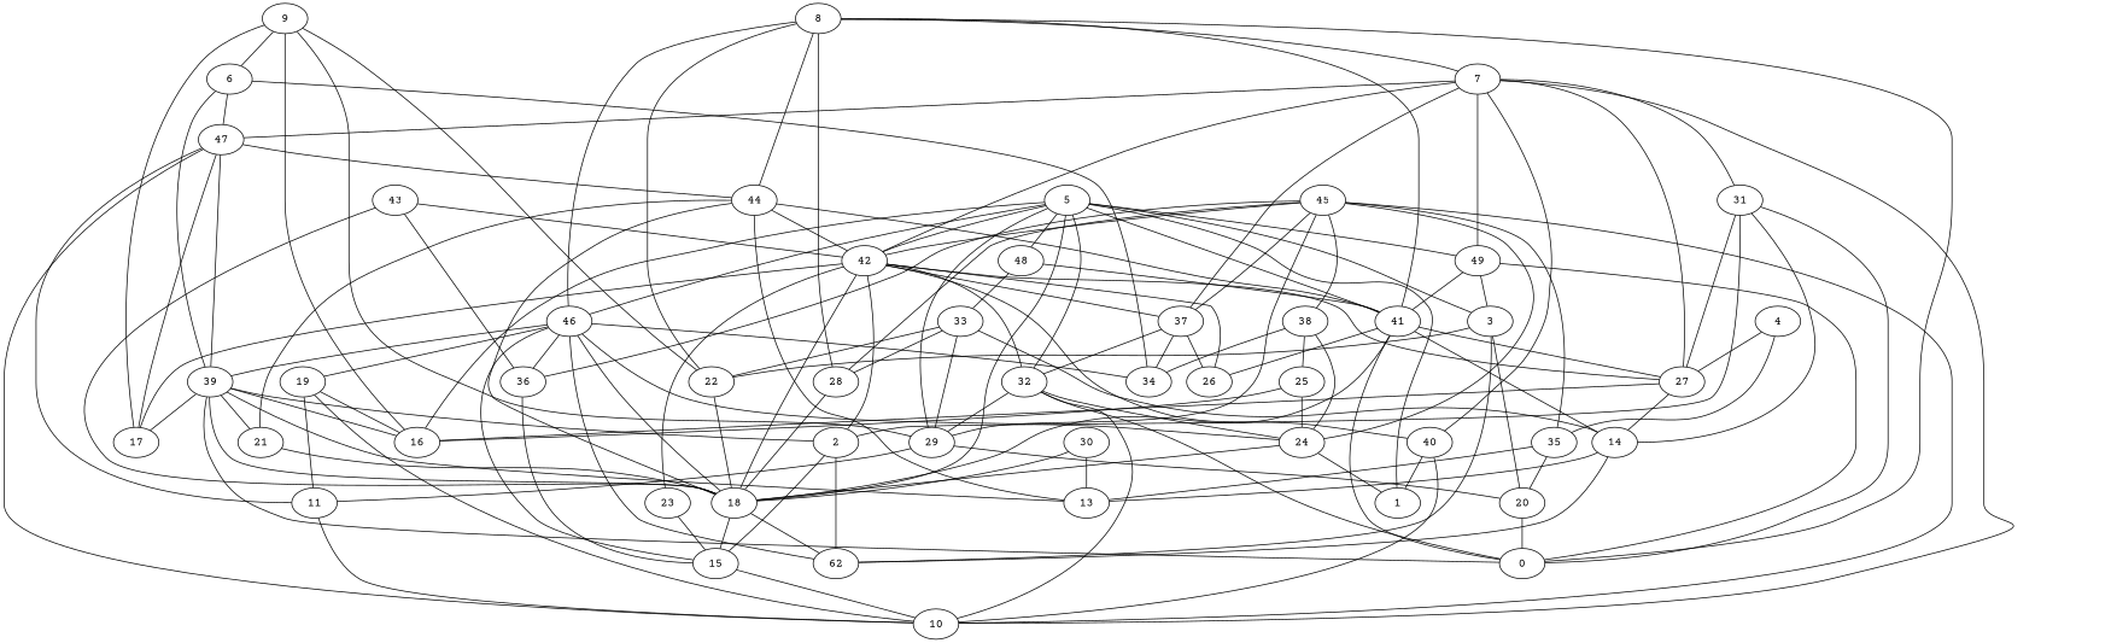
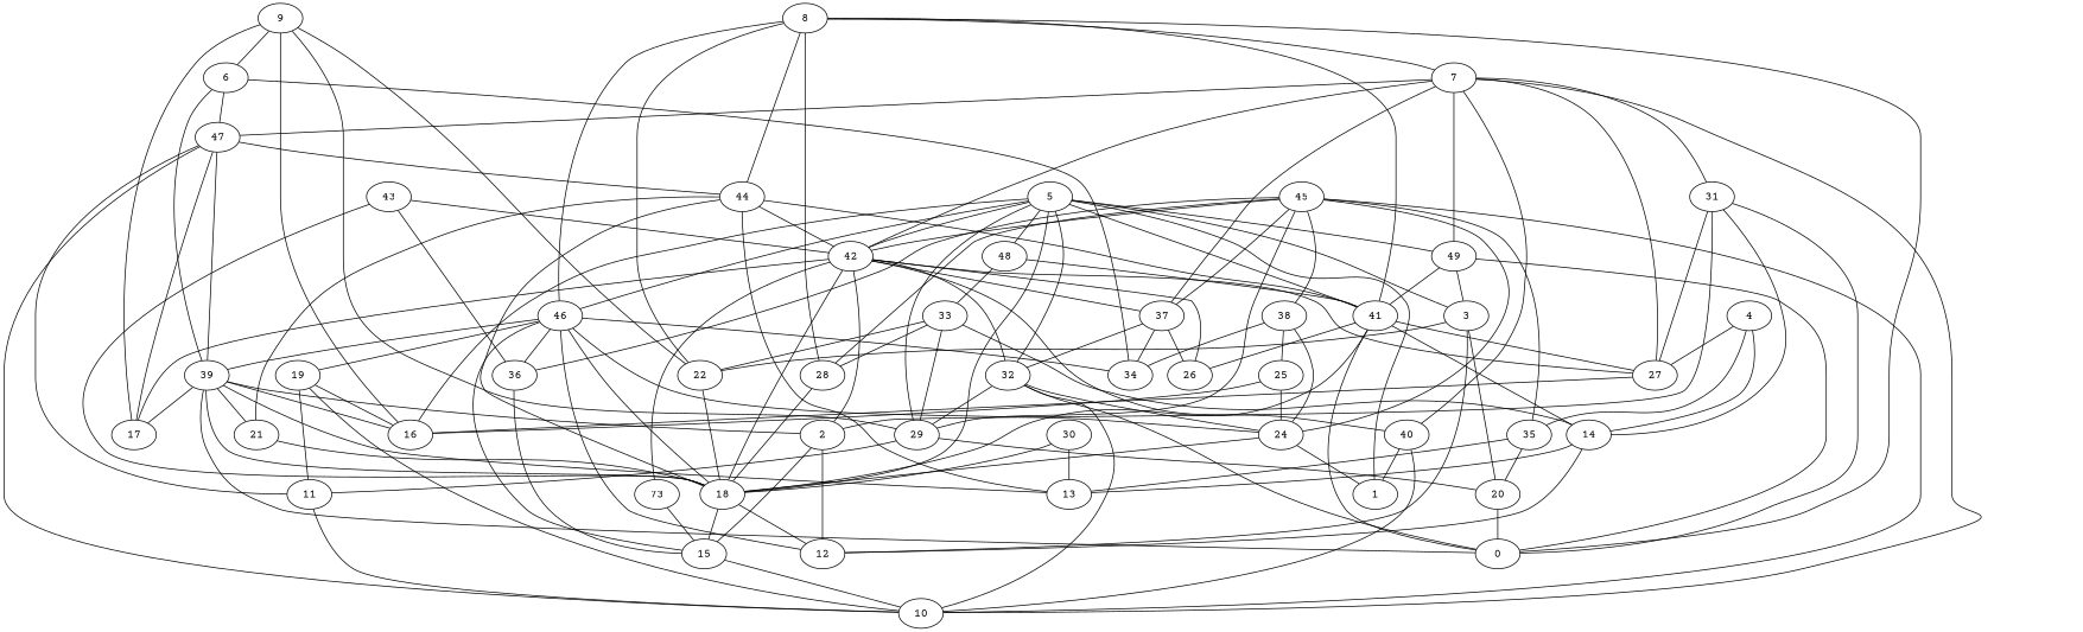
  digraph {
    fontname="Courier Prime"
    node [fontname="Courier Prime"]
    edge [color=black dir=none fontname="Courier Prime"]
    31
    27
    2
    0
    14
    16
    15
-   12 [label=62]
+   12
    13
    36
    25
    24
    10
    48
    33
    41
    29
    22
    28
    18
    26
-   23
+   23 [label=73]
    43
    42
    37
    32
    17
    40
    20
    11
    38
    34
    1
    4
    35
    39
    21
    9
    6
    47
    49
    3
    30
    44
    45
    8
    46
    7
    19
    5
    subgraph sub_1 {
      31
      27
      2
      0
      14
      16
      15
      12
      13
      36
      25
      24
      10
      48
      33
      41
      29
      22
      28
      18
      26
      23
      43
      42
      37
      32
      17
      40
      20
      11
      38
      34
      1
      4
      35
      39
      21
      9
      6
      47
      49
      3
      30
      44
      45
      8
      46
      7
      19
      5
    }
    31 -> 27
    31 -> 2
    31 -> 0
    31 -> 14
    27 -> 16
    2 -> 15
    2 -> 12
    14 -> 12
    14 -> 13
    15 -> 10
    36 -> 15
    25 -> 16
    25 -> 24
    24 -> 18
    24 -> 1
    48 -> 33
    48 -> 41
    33 -> 14
    33 -> 29
    33 -> 22
    33 -> 28
    41 -> 27
    41 -> 0
    41 -> 14
    41 -> 18
    41 -> 26
    29 -> 20
    29 -> 11
    22 -> 18
    28 -> 18
    18 -> 15
    18 -> 12
    23 -> 15
    43 -> 36
    43 -> 18
    43 -> 42
    42 -> 27
    42 -> 2
    42 -> 18
    42 -> 26
    42 -> 23
    42 -> 37
    42 -> 32
    42 -> 17
    42 -> 40
    37 -> 26
    37 -> 32
    37 -> 34
    32 -> 0
    32 -> 24
    32 -> 10
    32 -> 29
    40 -> 10
    40 -> 1
    20 -> 0
    11 -> 10
    38 -> 25
    38 -> 24
    38 -> 34
    4 -> 27
-   27 -> 14
+   4 -> 14
    4 -> 35
    35 -> 13
    35 -> 20
    39 -> 2
    39 -> 0
    39 -> 16
    39 -> 13
    39 -> 18
    39 -> 17
    39 -> 21
    21 -> 18
    9 -> 16
    9 -> 29
    9 -> 22
    9 -> 17
    9 -> 6
    6 -> 34
    6 -> 39
    6 -> 47
    47 -> 10
    47 -> 17
    47 -> 11
    47 -> 39
    47 -> 44
    49 -> 0
    49 -> 41
    49 -> 3
    3 -> 12
    3 -> 22
    3 -> 20
    30 -> 13
    30 -> 18
    44 -> 13
    44 -> 41
    44 -> 18
    44 -> 42
    44 -> 21
    45 -> 36
    45 -> 24
    45 -> 10
    45 -> 29
    45 -> 28
    45 -> 42
    45 -> 37
    45 -> 38
    45 -> 35
    8 -> 0
    8 -> 41
    8 -> 22
    8 -> 28
    8 -> 44
    8 -> 46
    8 -> 7
    46 -> 15
    46 -> 12
    46 -> 36
    46 -> 24
    46 -> 18
    46 -> 34
    46 -> 39
    46 -> 19
    7 -> 31
    7 -> 27
    7 -> 10
    7 -> 42
    7 -> 37
    7 -> 40
    7 -> 47
    7 -> 49
    19 -> 16
    19 -> 10
    19 -> 11
    5 -> 16
    5 -> 48
    5 -> 41
    5 -> 29
    5 -> 18
    5 -> 42
    5 -> 32
    5 -> 1
    5 -> 49
    5 -> 3
    5 -> 46
  }
